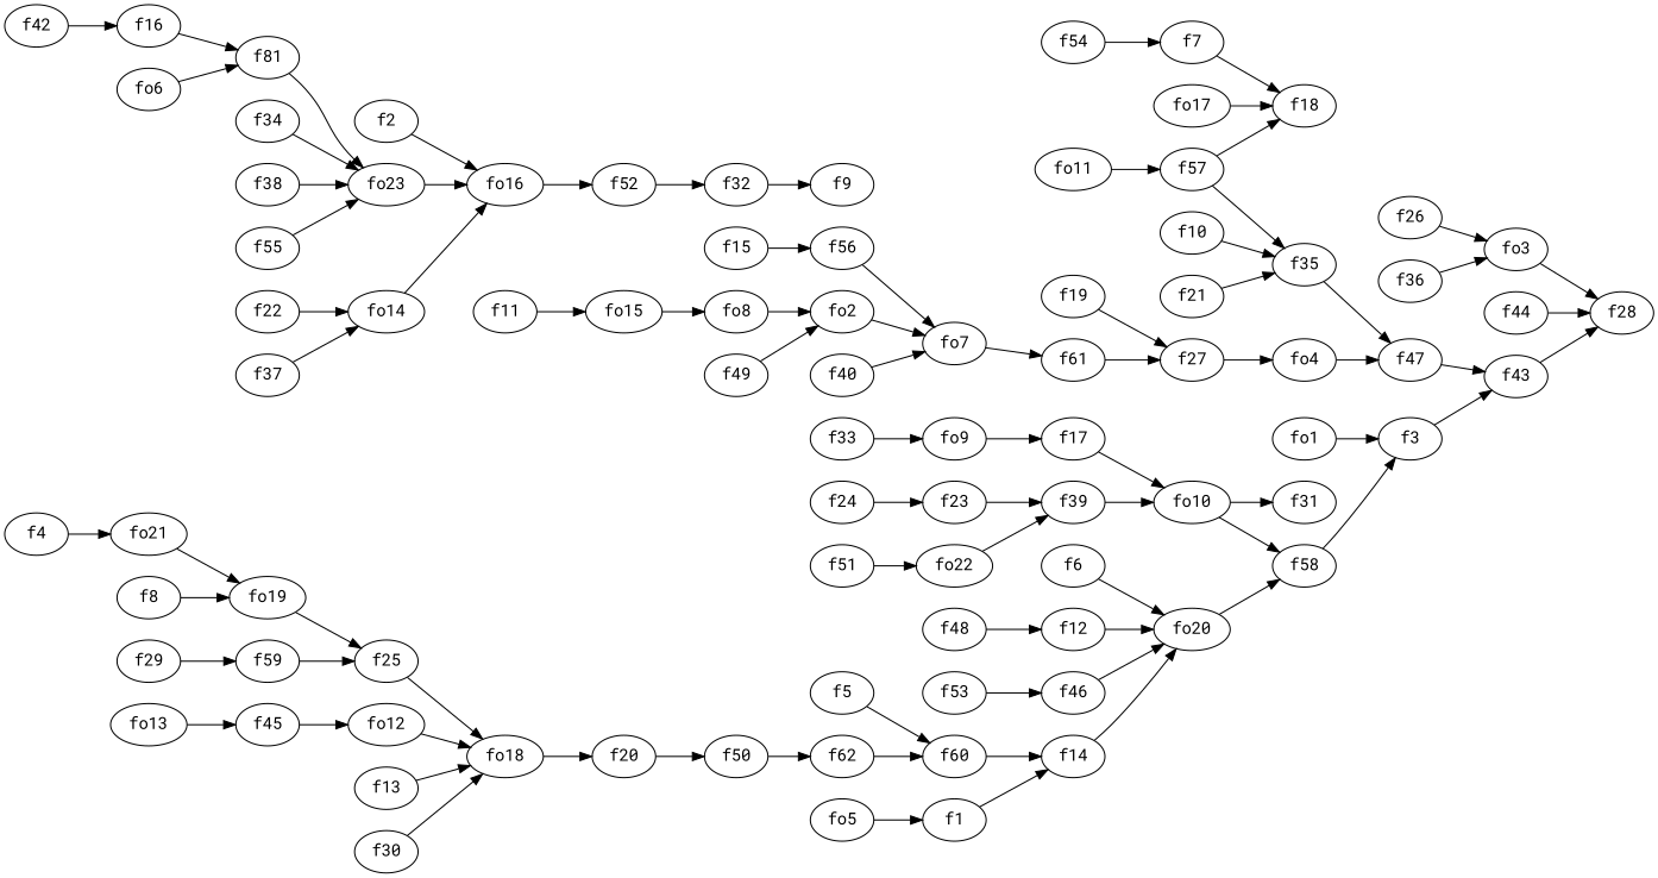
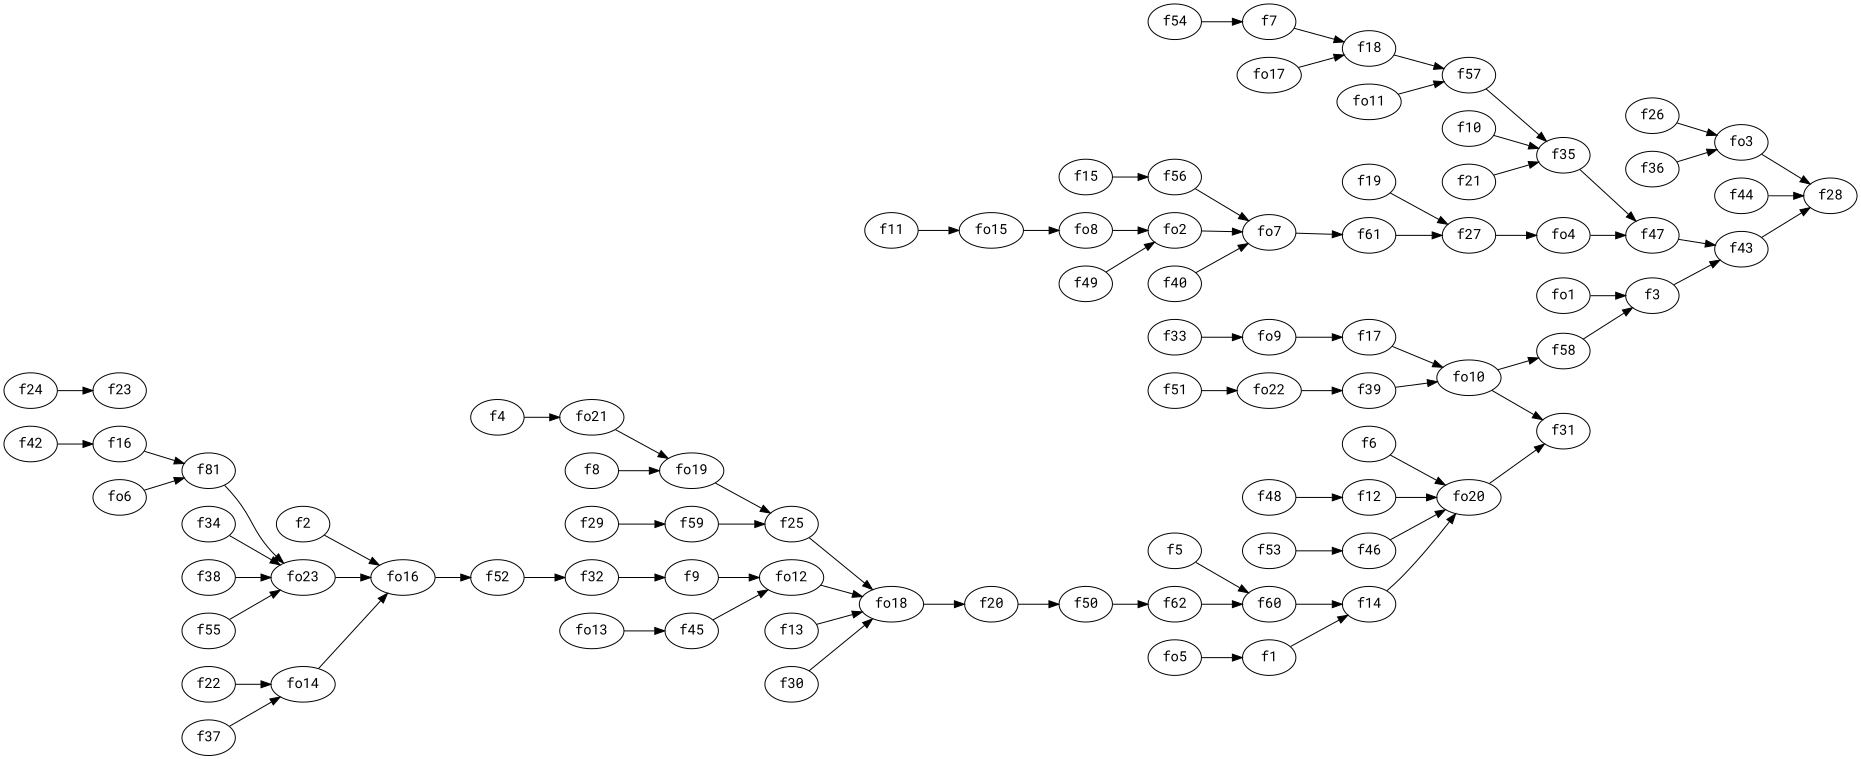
  strict digraph {
    fontname="Roboto Mono"
    rankdir=LR
    node [fontname="Roboto Mono"]
    edge [fontname="Roboto Mono" weight=2]
    f1
    f14
    fo20
    f2
    fo16
    f52
    f3
    f43
    f28
    f4
    fo21
    fo19
    f5
    f60
    f6
    f31
    f7
    f18
    f57
    f8
    f25
    f9
    fo12
    fo18
    f10
    f35
    f47
    f11
    fo15
    fo8
    f12
    f13
    f20
    f15
    f56
    fo7
    n37 [label=f81]
    f16
    fo23
    f17
    fo10
    f58
    f19
    f27
    fo4
    f50
    f62
    f21
    f22
    fo14
    f23
    f39
    f24
    f26
    fo3
    fo2
    f29
    f59
    f30
    f32
    f33
    fo9
    f34
    f36
    f37
    f38
    f40
    f61
    f42
    f44
    f45
    f46
    f48
    f49
    f51
    fo22
    f53
    f54
    f55
    fo1
    fo5
    fo6
    fo11
    fo13
    fo17
    f1 -> f14
    f14 -> fo20
-   fo20 -> f58
+   fo20 -> f31
    f2 -> fo16
    fo16 -> f52
    f52 -> f32
    f3 -> f43
    f43 -> f28
    f4 -> fo21
    fo21 -> fo19
    fo19 -> f25
    f5 -> f60
    f60 -> f14
    f6 -> fo20
    f7 -> f18
-   f57 -> f18
+   f18 -> f57
    f57 -> f35
    f8 -> fo19
    f25 -> fo18
+   f9 -> fo12
    fo12 -> fo18
    fo18 -> f20
    f10 -> f35
    f35 -> f47
    f47 -> f43
    f11 -> fo15
    fo15 -> fo8
    fo8 -> fo2
    f12 -> fo20
    f13 -> fo18
    f20 -> f50
    f15 -> f56
    f56 -> fo7
    fo7 -> f61
    n37 -> fo23
    f16 -> n37
    fo23 -> fo16
    f17 -> fo10
    fo10 -> f31
    fo10 -> f58
    f58 -> f3
    f19 -> f27
    f27 -> fo4
    fo4 -> f47
    f50 -> f62
    f62 -> f60
    f21 -> f35
    f22 -> fo14
    fo14 -> fo16
-   f23 -> f39
    f39 -> fo10
    f24 -> f23
    f26 -> fo3
    fo3 -> f28
    fo2 -> fo7
    f29 -> f59
    f59 -> f25
    f30 -> fo18
    f32 -> f9
    f33 -> fo9
    fo9 -> f17
    f34 -> fo23
    f36 -> fo3
    f37 -> fo14
    f38 -> fo23
    f40 -> fo7
    f61 -> f27
    f42 -> f16
    f44 -> f28
    f45 -> fo12
    f46 -> fo20
    f48 -> f12
    f49 -> fo2
    f51 -> fo22
    fo22 -> f39
    f53 -> f46
    f54 -> f7
    f55 -> fo23
    fo1 -> f3
    fo5 -> f1
    fo6 -> n37
    fo11 -> f57
    fo13 -> f45
    fo17 -> f18
  }
